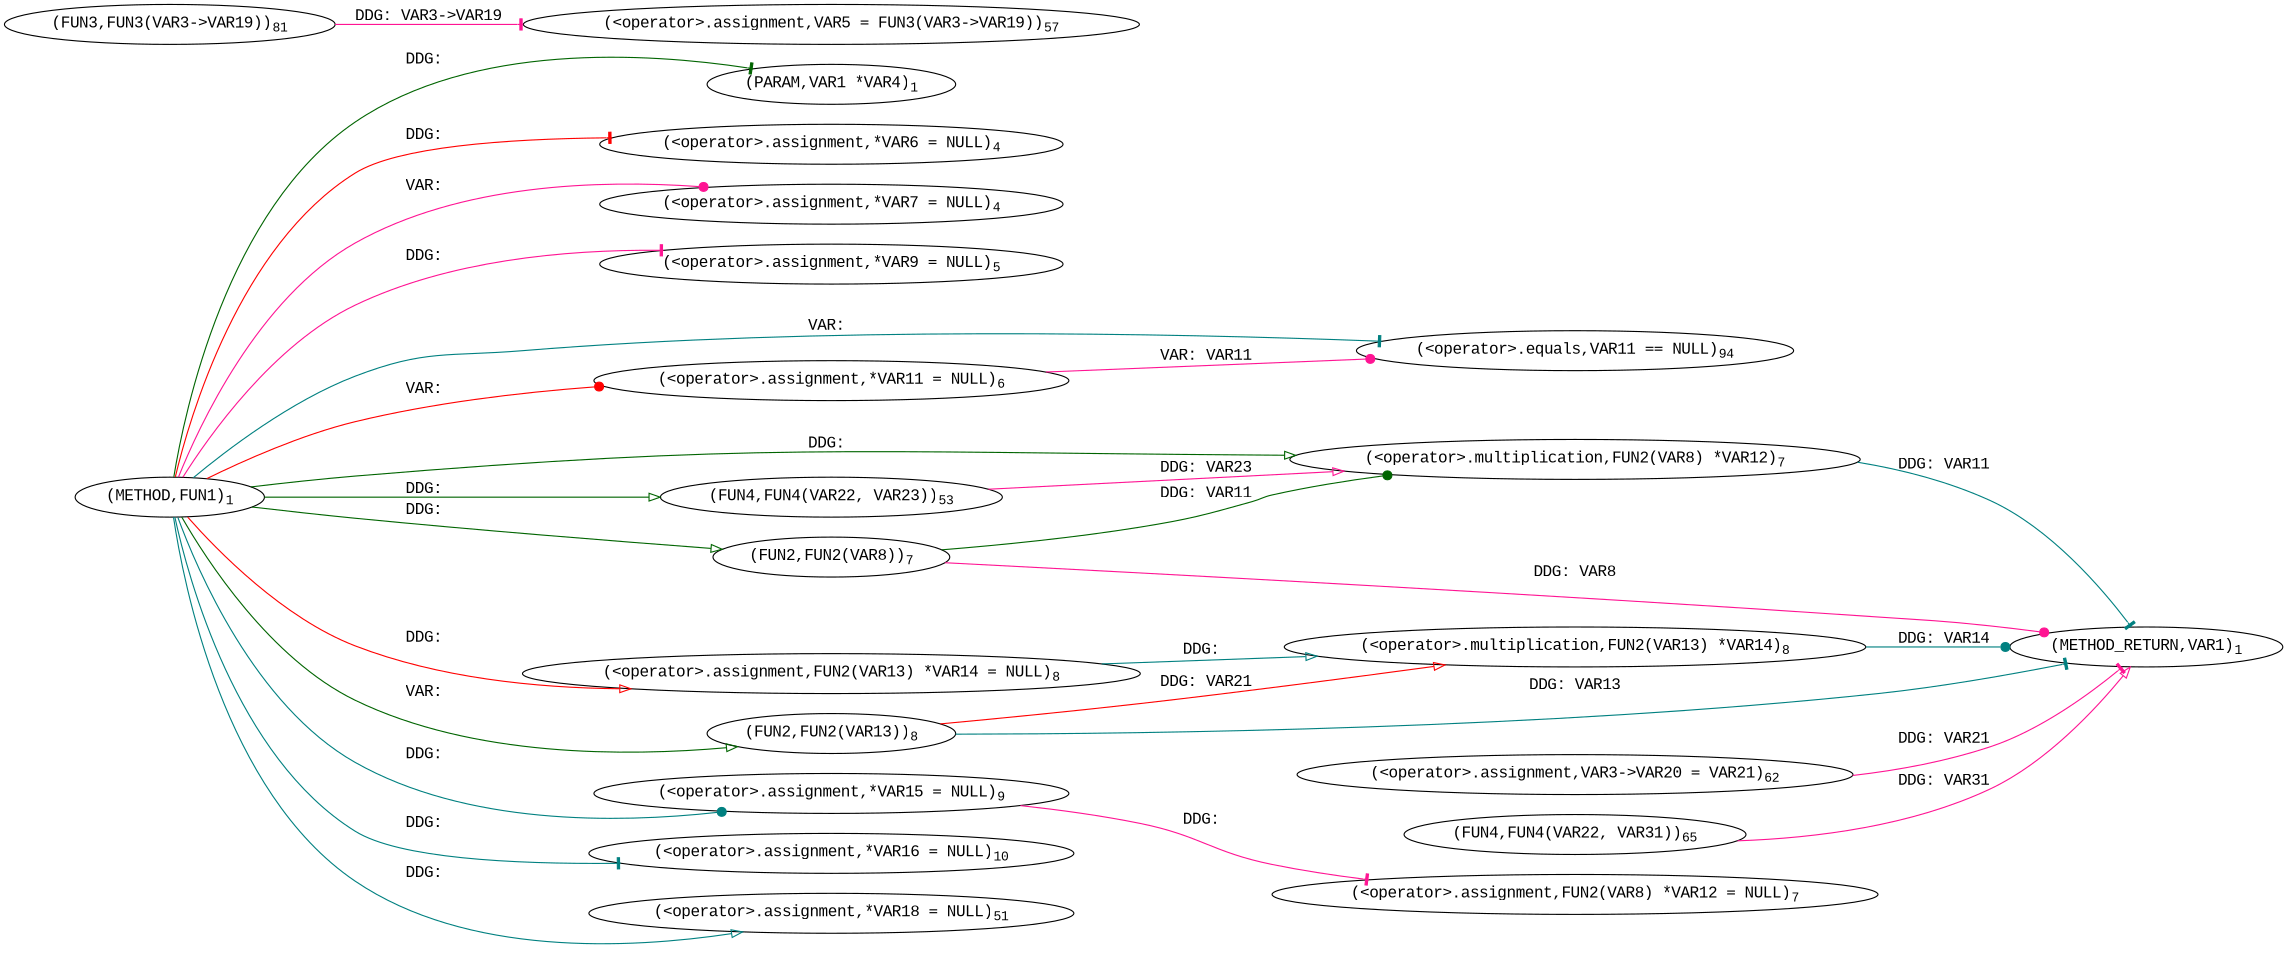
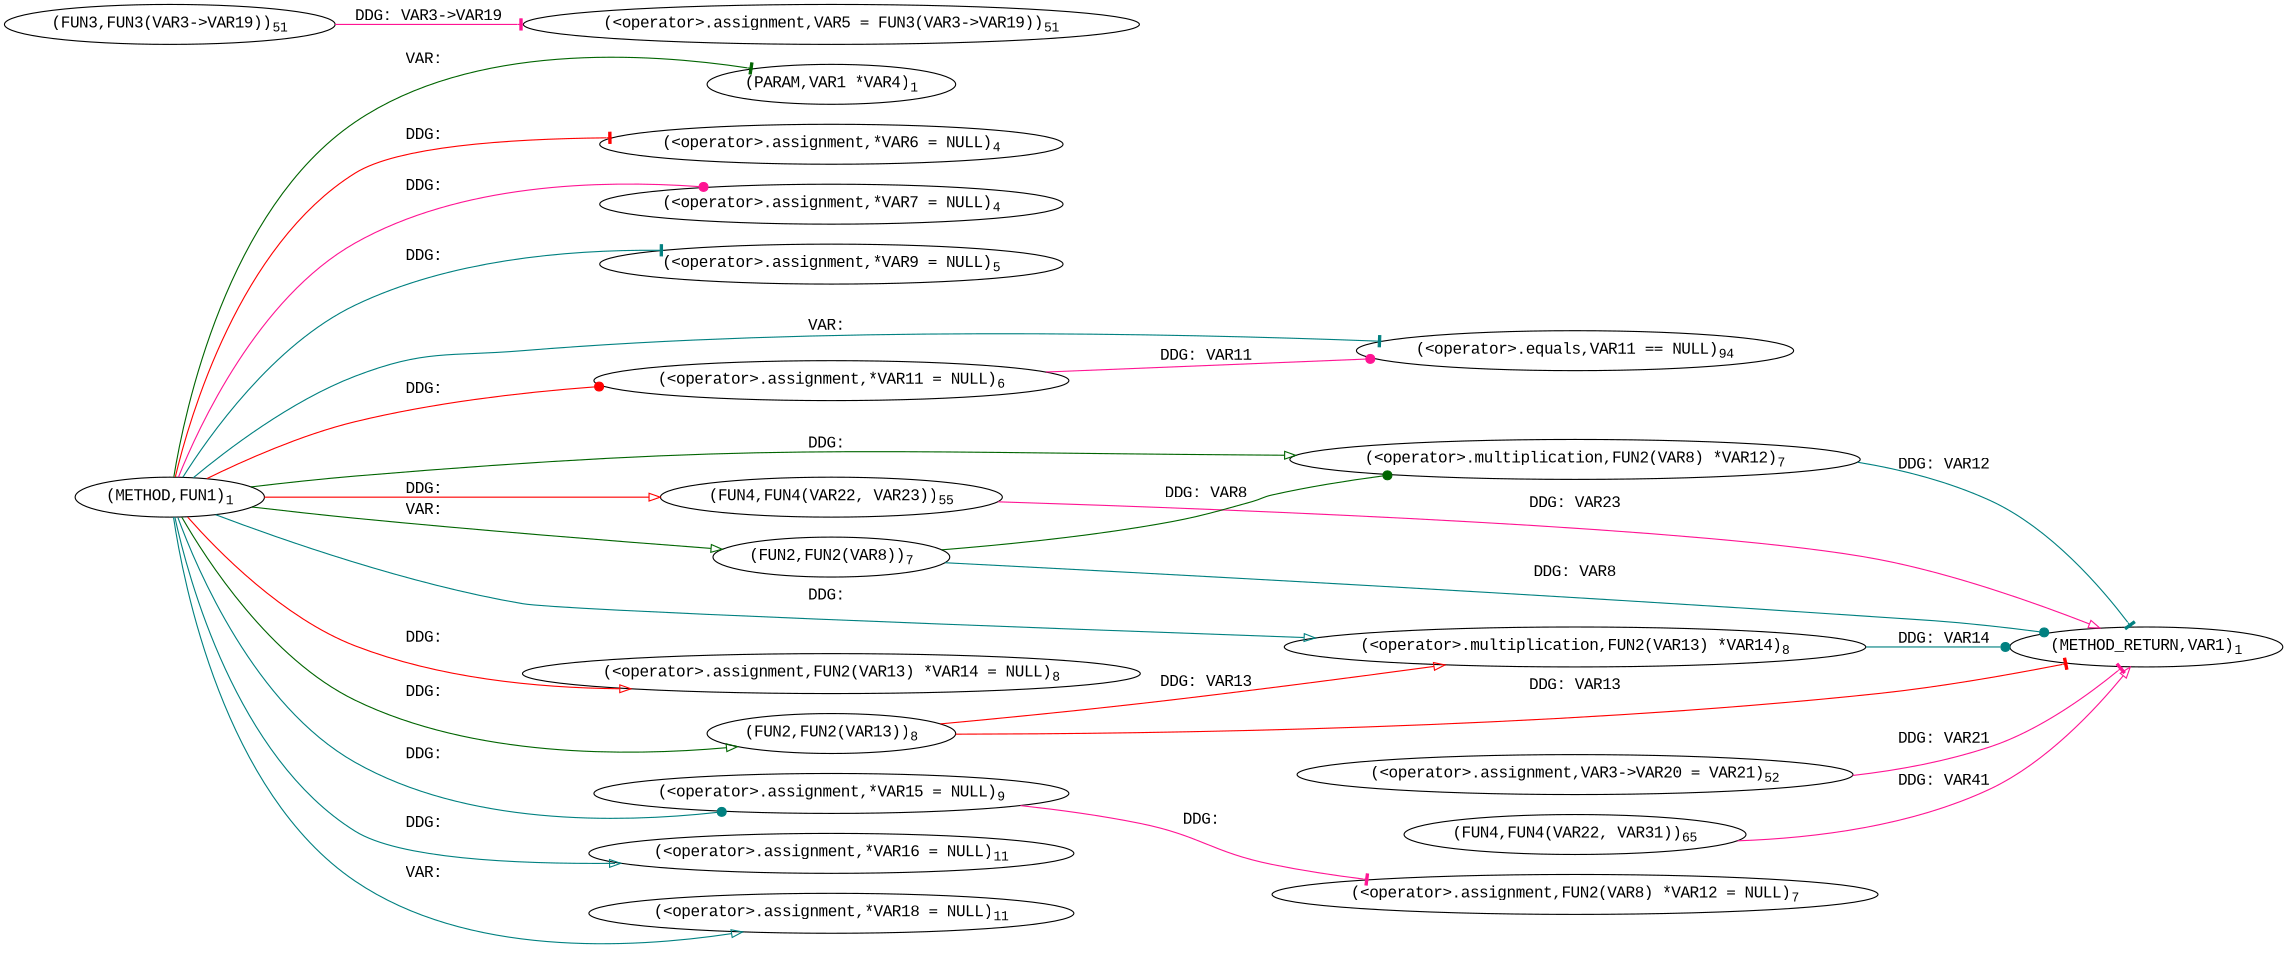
  digraph {
    fontname="Liberation Mono"
    rankdir=LR
    node [fontname="Liberation Mono"]
    edge [arrowhead=tee color=teal fontname="Liberation Mono"]
    n1 [label=<(METHOD,FUN1)<SUB>1</SUB>>]
    n2 [label=<(PARAM,VAR1 *VAR4)<SUB>1</SUB>>]
    n3 [label=<(&lt;operator&gt;.assignment,*VAR6 = NULL)<SUB>4</SUB>>]
    n4 [label=<(&lt;operator&gt;.assignment,*VAR7 = NULL)<SUB>4</SUB>>]
    n5 [label=<(&lt;operator&gt;.assignment,*VAR9 = NULL)<SUB>5</SUB>>]
    n6 [label=<(&lt;operator&gt;.assignment,*VAR11 = NULL)<SUB>6</SUB>>]
    n7 [label=<(&lt;operator&gt;.assignment,FUN2(VAR13) *VAR14 = NULL)<SUB>8</SUB>>]
    n8 [label=<(&lt;operator&gt;.assignment,*VAR15 = NULL)<SUB>9</SUB>>]
-   n9 [label=<(&lt;operator&gt;.assignment,*VAR16 = NULL)<SUB>10</SUB>>]
-   n10 [label=<(&lt;operator&gt;.assignment,*VAR18 = NULL)<SUB>51</SUB>>]
+   n9 [label=<(&lt;operator&gt;.assignment,*VAR16 = NULL)<SUB>11</SUB>>]
+   n10 [label=<(&lt;operator&gt;.assignment,*VAR18 = NULL)<SUB>11</SUB>>]
    n11 [label=<(&lt;operator&gt;.equals,VAR11 == NULL)<SUB>94</SUB>>]
    n12 [label=<(&lt;operator&gt;.multiplication,FUN2(VAR8) *VAR12)<SUB>7</SUB>>]
    n13 [label=<(&lt;operator&gt;.multiplication,FUN2(VAR13) *VAR14)<SUB>8</SUB>>]
-   n14 [label=<(FUN4,FUN4(VAR22, VAR23))<SUB>53</SUB>>]
+   n14 [label=<(FUN4,FUN4(VAR22, VAR23))<SUB>55</SUB>>]
    n15 [label=<(FUN2,FUN2(VAR8))<SUB>7</SUB>>]
    n16 [label=<(FUN2,FUN2(VAR13))<SUB>8</SUB>>]
    n17 [label=<(&lt;operator&gt;.assignment,FUN2(VAR8) *VAR12 = NULL)<SUB>7</SUB>>]
-   n18 [label=<(&lt;operator&gt;.assignment,VAR3-&gt;VAR20 = VAR21)<SUB>62</SUB>>]
+   n18 [label=<(&lt;operator&gt;.assignment,VAR3-&gt;VAR20 = VAR21)<SUB>52</SUB>>]
    n19 [label=<(METHOD_RETURN,VAR1)<SUB>1</SUB>>]
-   n20 [label=<(FUN3,FUN3(VAR3-&gt;VAR19))<SUB>81</SUB>>]
-   n21 [label=<(&lt;operator&gt;.assignment,VAR5 = FUN3(VAR3-&gt;VAR19))<SUB>57</SUB>>]
+   n20 [label=<(FUN3,FUN3(VAR3-&gt;VAR19))<SUB>51</SUB>>]
+   n21 [label=<(&lt;operator&gt;.assignment,VAR5 = FUN3(VAR3-&gt;VAR19))<SUB>51</SUB>>]
    n22 [label=<(FUN4,FUN4(VAR22, VAR31))<SUB>65</SUB>>]
-   n1 -> n2 [color=darkgreen label="DDG: "]
+   n1 -> n2 [color=darkgreen label="VAR: "]
    n1 -> n3 [color=red label="DDG: "]
-   n1 -> n4 [arrowhead=dot color=deeppink label="VAR: "]
-   n1 -> n5 [color=deeppink label="DDG: "]
-   n1 -> n6 [arrowhead=dot color=red label="VAR: "]
+   n1 -> n4 [arrowhead=dot color=deeppink label="DDG: "]
+   n1 -> n5 [label="DDG: "]
+   n1 -> n6 [arrowhead=dot color=red label="DDG: "]
    n1 -> n7 [arrowhead=onormal color=red label="DDG: "]
    n1 -> n8 [arrowhead=dot label="DDG: "]
-   n1 -> n9 [label="DDG: "]
-   n1 -> n10 [arrowhead=onormal label="DDG: "]
+   n1 -> n9 [arrowhead=onormal label="DDG: "]
+   n1 -> n10 [arrowhead=onormal label="VAR: "]
    n1 -> n11 [label="VAR: "]
    n1 -> n12 [arrowhead=onormal color=darkgreen label="DDG: "]
-   n7 -> n13 [arrowhead=onormal label="DDG: "]
-   n1 -> n14 [arrowhead=onormal color=darkgreen label="DDG: "]
-   n1 -> n15 [arrowhead=onormal color=darkgreen label="DDG: "]
-   n1 -> n16 [arrowhead=onormal color=darkgreen label="VAR: "]
-   n6 -> n11 [arrowhead=dot color=deeppink label="VAR: VAR11"]
+   n1 -> n13 [arrowhead=onormal label="DDG: "]
+   n1 -> n14 [arrowhead=onormal color=red label="DDG: "]
+   n1 -> n15 [arrowhead=onormal color=darkgreen label="VAR: "]
+   n1 -> n16 [arrowhead=onormal color=darkgreen label="DDG: "]
+   n6 -> n11 [arrowhead=dot color=deeppink label="DDG: VAR11"]
    n8 -> n17 [color=deeppink label="DDG: "]
-   n12 -> n19 [label="DDG: VAR11"]
+   n12 -> n19 [label="DDG: VAR12"]
    n13 -> n19 [arrowhead=dot label="DDG: VAR14"]
-   n14 -> n12 [arrowhead=onormal color=deeppink label="DDG: VAR23"]
-   n15 -> n12 [arrowhead=dot color=darkgreen label="DDG: VAR11"]
-   n15 -> n19 [arrowhead=dot color=deeppink label="DDG: VAR8"]
-   n16 -> n13 [arrowhead=onormal color=red label="DDG: VAR21"]
-   n16 -> n19 [label="DDG: VAR13"]
+   n14 -> n19 [arrowhead=onormal color=deeppink label="DDG: VAR23"]
+   n15 -> n12 [arrowhead=dot color=darkgreen label="DDG: VAR8"]
+   n15 -> n19 [arrowhead=dot label="DDG: VAR8"]
+   n16 -> n13 [arrowhead=onormal color=red label="DDG: VAR13"]
+   n16 -> n19 [color=red label="DDG: VAR13"]
    n18 -> n19 [color=deeppink label="DDG: VAR21"]
    n20 -> n21 [color=deeppink label="DDG: VAR3-&gt;VAR19"]
-   n22 -> n19 [arrowhead=onormal color=deeppink label="DDG: VAR31"]
+   n22 -> n19 [arrowhead=onormal color=deeppink label="DDG: VAR41"]
  }
